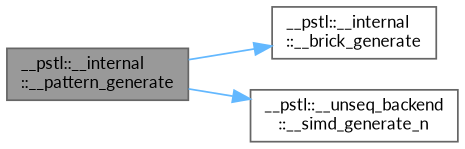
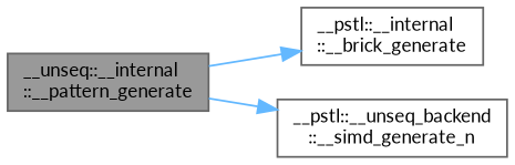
  digraph {
    fontname=Lato
    rankdir=LR
    node [color=grey40 fillcolor=white fontname=Lato fontsize=10 shape=box style=filled]
    edge [color=steelblue1 fontname=Lato fontsize=10 labelfontname=Helvetica labelfontsize=10 style=solid]
-   n1 [color=gray40 fillcolor=grey60 fontcolor=black height=0.2 label="__pstl::__internal\l::__pattern_generate" width=0.4]
+   n1 [color=gray40 fillcolor=grey60 fontcolor=black height=0.2 label="__unseq::__internal\l::__pattern_generate" width=0.4]
    n2 [height=0.2 label="__pstl::__internal\l::__brick_generate" width=0.4]
    n3 [height=0.2 label="__pstl::__unseq_backend\l::__simd_generate_n" width=0.4]
    n1 -> n2
    n1 -> n3
  }
